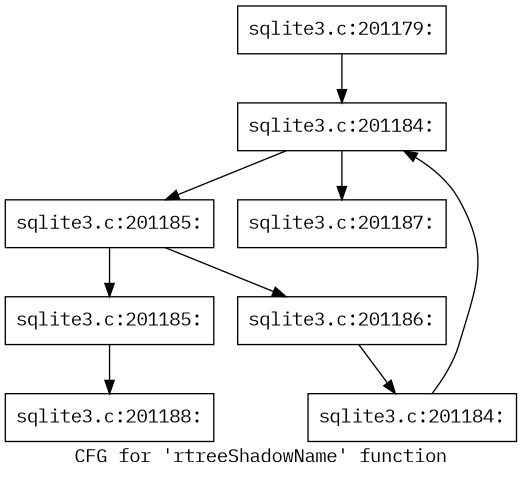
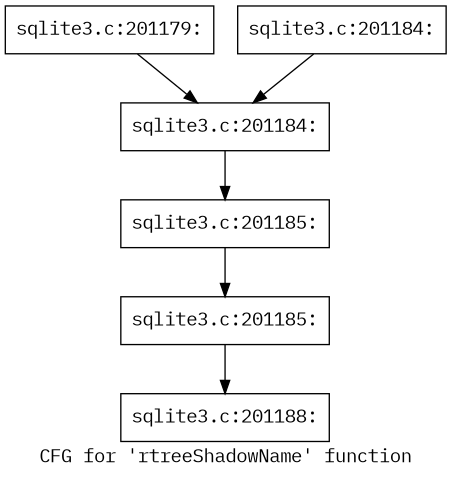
  digraph {
    fontname="IBM Plex Mono"
    label="CFG for 'rtreeShadowName' function"
    node [fontname="IBM Plex Mono" shape=record]
    edge [fontname="IBM Plex Mono"]
    n1 [label="{sqlite3.c:201179:}"]
    n2 [label="{sqlite3.c:201184:}"]
    n3 [label="{sqlite3.c:201185:}"]
-   n4 [label="{sqlite3.c:201187:}"]
    n5 [label="{sqlite3.c:201185:}"]
-   n6 [label="{sqlite3.c:201186:}"]
    n7 [label="{sqlite3.c:201188:}"]
    n8 [label="{sqlite3.c:201184:}"]
    n1 -> n2
    n2 -> n3
-   n2 -> n4
    n3 -> n5
-   n3 -> n6
    n5 -> n7
-   n6 -> n8
    n8 -> n2
  }
